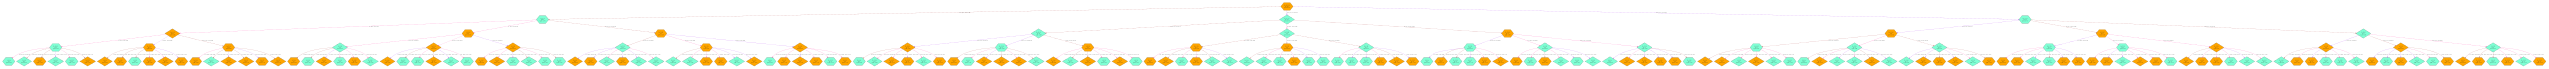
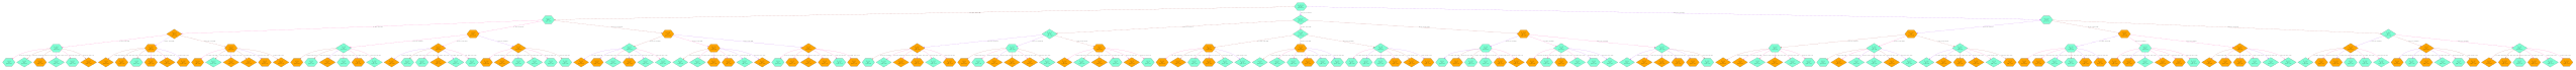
  digraph {
    fontname=Montserrat
    node [style=filled fillcolor=orange shape=hexagon fontname=Montserrat]
    edge [color=deeppink fontname=Montserrat]
-   n1 [label="Q=393.09\nN=69\n Q/N=5.70"]
+   n1 [label="Q=393.09\nN=69\n Q/N=5.70" fillcolor=aquamarine]
    n2 [label="Q=131.03\nN=23\n Q/N=5.70" fillcolor=aquamarine]
    n3 [label="Q=131.03\nN=23\n Q/N=5.70" fillcolor=aquamarine shape=diamond]
    n4 [label="Q=131.03\nN=23\n Q/N=5.70" fillcolor=aquamarine]
    n5 [label="Q=45.46\nN=8\n Q/N=5.68" shape=diamond]
    n6 [label="Q=39.81\nN=7\n Q/N=5.69"]
    n7 [label="Q=39.81\nN=7\n Q/N=5.69"]
    n8 [label="Q=16.93\nN=3\n Q/N=5.64" fillcolor=aquamarine]
    n9 [label="Q=11.29\nN=2\n Q/N=5.64"]
    n10 [label="Q=11.29\nN=2\n Q/N=5.64"]
    n11 [label="Q=5.64\nN=1\n Q/N=5.64" fillcolor=aquamarine]
    n12 [label="Q=5.64\nN=1\n Q/N=5.64" fillcolor=aquamarine shape=diamond]
    n13 [label="Q=0.00\nN=0\n Q/N=-nan"]
    n14 [label="Q=0.00\nN=0\n Q/N=-nan" fillcolor=aquamarine shape=diamond]
    n15 [label="Q=0.00\nN=0\n Q/N=-nan" fillcolor=aquamarine]
    n16 [label="Q=0.00\nN=0\n Q/N=-nan" shape=diamond]
    n17 [label="Q=5.64\nN=1\n Q/N=5.64" shape=diamond]
    n18 [label="Q=0.00\nN=0\n Q/N=-nan"]
    n19 [label="Q=0.00\nN=0\n Q/N=-nan" fillcolor=aquamarine]
    n20 [label="Q=0.00\nN=0\n Q/N=-nan"]
    n21 [label="Q=0.00\nN=0\n Q/N=-nan" shape=diamond]
    n22 [label="Q=0.00\nN=0\n Q/N=-nan"]
    n23 [label="Q=5.64\nN=1\n Q/N=5.64"]
    n24 [label="Q=0.00\nN=0\n Q/N=-nan" fillcolor=aquamarine shape=diamond]
    n25 [label="Q=0.00\nN=0\n Q/N=-nan" shape=diamond]
    n26 [label="Q=0.00\nN=0\n Q/N=-nan" shape=diamond]
    n27 [label="Q=0.00\nN=0\n Q/N=-nan"]
    n28 [label="Q=0.00\nN=0\n Q/N=-nan" shape=diamond]
    n29 [label="Q=11.29\nN=2\n Q/N=5.64" fillcolor=aquamarine shape=diamond]
    n30 [label="Q=11.29\nN=2\n Q/N=5.64" shape=diamond]
    n31 [label="Q=11.29\nN=2\n Q/N=5.64" shape=diamond]
    n32 [label="Q=5.64\nN=1\n Q/N=5.64"]
    n33 [label="Q=0.00\nN=0\n Q/N=-nan" fillcolor=aquamarine]
    n34 [label="Q=0.00\nN=0\n Q/N=-nan" shape=diamond]
    n35 [label="Q=0.00\nN=0\n Q/N=-nan" fillcolor=aquamarine]
    n36 [label="Q=0.00\nN=0\n Q/N=-nan"]
    n37 [label="Q=0.00\nN=0\n Q/N=-nan" fillcolor=aquamarine shape=diamond]
    n38 [label="Q=5.64\nN=1\n Q/N=5.64" shape=diamond]
    n39 [label="Q=0.00\nN=0\n Q/N=-nan" fillcolor=aquamarine]
    n40 [label="Q=0.00\nN=0\n Q/N=-nan" fillcolor=aquamarine]
    n41 [label="Q=0.00\nN=0\n Q/N=-nan" shape=diamond]
    n42 [label="Q=0.00\nN=0\n Q/N=-nan" fillcolor=aquamarine shape=diamond]
    n43 [label="Q=0.00\nN=0\n Q/N=-nan" fillcolor=aquamarine]
    n44 [label="Q=5.64\nN=1\n Q/N=5.64"]
    n45 [label="Q=0.00\nN=0\n Q/N=-nan" shape=diamond]
    n46 [label="Q=0.00\nN=0\n Q/N=-nan" fillcolor=aquamarine]
    n47 [label="Q=0.00\nN=0\n Q/N=-nan" fillcolor=aquamarine shape=diamond]
    n48 [label="Q=0.00\nN=0\n Q/N=-nan" fillcolor=aquamarine]
    n49 [label="Q=0.00\nN=0\n Q/N=-nan" fillcolor=aquamarine]
    n50 [label="Q=11.29\nN=2\n Q/N=5.64" fillcolor=aquamarine shape=diamond]
    n51 [label="Q=11.29\nN=2\n Q/N=5.64"]
    n52 [label="Q=11.29\nN=2\n Q/N=5.64" shape=diamond]
    n53 [label="Q=5.64\nN=1\n Q/N=5.64" shape=diamond]
    n54 [label="Q=0.00\nN=0\n Q/N=-nan"]
    n55 [label="Q=0.00\nN=0\n Q/N=-nan" fillcolor=aquamarine shape=diamond]
    n56 [label="Q=0.00\nN=0\n Q/N=-nan"]
    n57 [label="Q=0.00\nN=0\n Q/N=-nan" fillcolor=aquamarine shape=diamond]
    n58 [label="Q=0.00\nN=0\n Q/N=-nan" fillcolor=aquamarine shape=diamond]
    n59 [label="Q=5.64\nN=1\n Q/N=5.64" fillcolor=aquamarine shape=diamond]
    n60 [label="Q=0.00\nN=0\n Q/N=-nan" fillcolor=aquamarine shape=diamond]
    n61 [label="Q=0.00\nN=0\n Q/N=-nan"]
    n62 [label="Q=0.00\nN=0\n Q/N=-nan"]
    n63 [label="Q=0.00\nN=0\n Q/N=-nan" fillcolor=aquamarine shape=diamond]
    n64 [label="Q=0.00\nN=0\n Q/N=-nan" shape=diamond]
    n65 [label="Q=5.64\nN=1\n Q/N=5.64" fillcolor=aquamarine]
    n66 [label="Q=0.00\nN=0\n Q/N=-nan"]
    n67 [label="Q=0.00\nN=0\n Q/N=-nan" shape=diamond]
    n68 [label="Q=0.00\nN=0\n Q/N=-nan"]
    n69 [label="Q=0.00\nN=0\n Q/N=-nan" fillcolor=aquamarine]
    n70 [label="Q=0.00\nN=0\n Q/N=-nan"]
    n71 [label="Q=45.46\nN=8\n Q/N=5.68" fillcolor=aquamarine shape=diamond]
    n72 [label="Q=39.81\nN=7\n Q/N=5.69" fillcolor=aquamarine shape=diamond]
    n73 [label="Q=39.81\nN=7\n Q/N=5.69"]
    n74 [label="Q=16.93\nN=3\n Q/N=5.64" shape=diamond]
    n75 [label="Q=11.29\nN=2\n Q/N=5.64" fillcolor=aquamarine]
    n76 [label="Q=11.29\nN=2\n Q/N=5.64"]
    n77 [label="Q=5.64\nN=1\n Q/N=5.64" fillcolor=aquamarine]
    n78 [label="Q=5.64\nN=1\n Q/N=5.64" fillcolor=aquamarine shape=diamond]
    n79 [label="Q=0.00\nN=0\n Q/N=-nan" shape=diamond]
    n80 [label="Q=0.00\nN=0\n Q/N=-nan"]
    n81 [label="Q=0.00\nN=0\n Q/N=-nan" fillcolor=aquamarine shape=diamond]
    n82 [label="Q=0.00\nN=0\n Q/N=-nan"]
    n83 [label="Q=5.64\nN=1\n Q/N=5.64"]
    n84 [label="Q=0.00\nN=0\n Q/N=-nan" fillcolor=aquamarine]
    n85 [label="Q=0.00\nN=0\n Q/N=-nan" shape=diamond]
    n86 [label="Q=0.00\nN=0\n Q/N=-nan" shape=diamond]
    n87 [label="Q=0.00\nN=0\n Q/N=-nan" shape=diamond]
    n88 [label="Q=0.00\nN=0\n Q/N=-nan" fillcolor=aquamarine shape=diamond]
    n89 [label="Q=5.64\nN=1\n Q/N=5.64" shape=diamond]
    n90 [label="Q=0.00\nN=0\n Q/N=-nan" fillcolor=aquamarine shape=diamond]
    n91 [label="Q=0.00\nN=0\n Q/N=-nan" shape=diamond]
    n92 [label="Q=0.00\nN=0\n Q/N=-nan" fillcolor=aquamarine]
    n93 [label="Q=0.00\nN=0\n Q/N=-nan" shape=diamond]
    n94 [label="Q=0.00\nN=0\n Q/N=-nan" fillcolor=aquamarine]
    n95 [label="Q=11.29\nN=2\n Q/N=5.64"]
    n96 [label="Q=11.29\nN=2\n Q/N=5.64"]
    n97 [label="Q=11.29\nN=2\n Q/N=5.64" fillcolor=aquamarine shape=diamond]
    n98 [label="Q=5.64\nN=1\n Q/N=5.64"]
    n99 [label="Q=0.00\nN=0\n Q/N=-nan" shape=diamond]
    n100 [label="Q=0.00\nN=0\n Q/N=-nan" fillcolor=aquamarine]
    n101 [label="Q=0.00\nN=0\n Q/N=-nan"]
    n102 [label="Q=0.00\nN=0\n Q/N=-nan" fillcolor=aquamarine shape=diamond]
    n103 [label="Q=0.00\nN=0\n Q/N=-nan" fillcolor=aquamarine shape=diamond]
    n104 [label="Q=5.64\nN=1\n Q/N=5.64" fillcolor=aquamarine shape=diamond]
    n105 [label="Q=0.00\nN=0\n Q/N=-nan" fillcolor=aquamarine shape=diamond]
    n106 [label="Q=0.00\nN=0\n Q/N=-nan" fillcolor=aquamarine]
    n107 [label="Q=0.00\nN=0\n Q/N=-nan"]
    n108 [label="Q=0.00\nN=0\n Q/N=-nan" fillcolor=aquamarine]
    n109 [label="Q=0.00\nN=0\n Q/N=-nan" fillcolor=aquamarine]
    n110 [label="Q=5.64\nN=1\n Q/N=5.64" fillcolor=aquamarine]
    n111 [label="Q=0.00\nN=0\n Q/N=-nan" fillcolor=aquamarine]
    n112 [label="Q=0.00\nN=0\n Q/N=-nan" fillcolor=aquamarine]
    n113 [label="Q=0.00\nN=0\n Q/N=-nan"]
    n114 [label="Q=0.00\nN=0\n Q/N=-nan" shape=diamond]
    n115 [label="Q=0.00\nN=0\n Q/N=-nan"]
    n116 [label="Q=11.29\nN=2\n Q/N=5.64" fillcolor=aquamarine]
    n117 [label="Q=11.29\nN=2\n Q/N=5.64" fillcolor=aquamarine shape=diamond]
    n118 [label="Q=11.29\nN=2\n Q/N=5.64" fillcolor=aquamarine shape=diamond]
    n119 [label="Q=5.64\nN=1\n Q/N=5.64" fillcolor=aquamarine]
    n120 [label="Q=0.00\nN=0\n Q/N=-nan"]
    n121 [label="Q=0.00\nN=0\n Q/N=-nan" fillcolor=aquamarine]
    n122 [label="Q=0.00\nN=0\n Q/N=-nan" fillcolor=aquamarine]
    n123 [label="Q=0.00\nN=0\n Q/N=-nan"]
    n124 [label="Q=0.00\nN=0\n Q/N=-nan" shape=diamond]
    n125 [label="Q=5.64\nN=1\n Q/N=5.64"]
    n126 [label="Q=0.00\nN=0\n Q/N=-nan" fillcolor=aquamarine]
    n127 [label="Q=0.00\nN=0\n Q/N=-nan"]
    n128 [label="Q=0.00\nN=0\n Q/N=-nan" fillcolor=aquamarine shape=diamond]
    n129 [label="Q=0.00\nN=0\n Q/N=-nan" fillcolor=aquamarine]
    n130 [label="Q=0.00\nN=0\n Q/N=-nan" fillcolor=aquamarine shape=diamond]
    n131 [label="Q=5.64\nN=1\n Q/N=5.64" fillcolor=aquamarine shape=diamond]
    n132 [label="Q=0.00\nN=0\n Q/N=-nan" shape=diamond]
    n133 [label="Q=0.00\nN=0\n Q/N=-nan" shape=diamond]
    n134 [label="Q=0.00\nN=0\n Q/N=-nan"]
    n135 [label="Q=0.00\nN=0\n Q/N=-nan"]
    n136 [label="Q=0.00\nN=0\n Q/N=-nan" fillcolor=aquamarine]
    n137 [label="Q=45.46\nN=8\n Q/N=5.68"]
    n138 [label="Q=39.81\nN=7\n Q/N=5.69"]
    n139 [label="Q=39.81\nN=7\n Q/N=5.69" fillcolor=aquamarine shape=diamond]
    n140 [label="Q=16.93\nN=3\n Q/N=5.64" fillcolor=aquamarine]
    n141 [label="Q=11.29\nN=2\n Q/N=5.64" fillcolor=aquamarine shape=diamond]
    n142 [label="Q=11.29\nN=2\n Q/N=5.64" fillcolor=aquamarine shape=diamond]
    n143 [label="Q=5.64\nN=1\n Q/N=5.64" shape=diamond]
    n144 [label="Q=5.64\nN=1\n Q/N=5.64" shape=diamond]
    n145 [label="Q=0.00\nN=0\n Q/N=-nan" fillcolor=aquamarine shape=diamond]
    n146 [label="Q=0.00\nN=0\n Q/N=-nan" shape=diamond]
    n147 [label="Q=0.00\nN=0\n Q/N=-nan" fillcolor=aquamarine shape=diamond]
    n148 [label="Q=0.00\nN=0\n Q/N=-nan" fillcolor=aquamarine]
    n149 [label="Q=5.64\nN=1\n Q/N=5.64" fillcolor=aquamarine]
    n150 [label="Q=0.00\nN=0\n Q/N=-nan" shape=diamond]
    n151 [label="Q=0.00\nN=0\n Q/N=-nan" fillcolor=aquamarine shape=diamond]
    n152 [label="Q=0.00\nN=0\n Q/N=-nan" fillcolor=aquamarine shape=diamond]
    n153 [label="Q=0.00\nN=0\n Q/N=-nan" shape=diamond]
    n154 [label="Q=0.00\nN=0\n Q/N=-nan" fillcolor=aquamarine shape=diamond]
    n155 [label="Q=5.64\nN=1\n Q/N=5.64" fillcolor=aquamarine shape=diamond]
    n156 [label="Q=0.00\nN=0\n Q/N=-nan" shape=diamond]
    n157 [label="Q=0.00\nN=0\n Q/N=-nan"]
    n158 [label="Q=0.00\nN=0\n Q/N=-nan" shape=diamond]
    n159 [label="Q=0.00\nN=0\n Q/N=-nan" fillcolor=aquamarine shape=diamond]
    n160 [label="Q=0.00\nN=0\n Q/N=-nan"]
    n161 [label="Q=11.29\nN=2\n Q/N=5.64" fillcolor=aquamarine]
    n162 [label="Q=11.29\nN=2\n Q/N=5.64" fillcolor=aquamarine]
    n163 [label="Q=11.29\nN=2\n Q/N=5.64" shape=diamond]
    n164 [label="Q=5.64\nN=1\n Q/N=5.64"]
    n165 [label="Q=0.00\nN=0\n Q/N=-nan"]
    n166 [label="Q=0.00\nN=0\n Q/N=-nan" fillcolor=aquamarine shape=diamond]
    n167 [label="Q=0.00\nN=0\n Q/N=-nan" fillcolor=aquamarine]
    n168 [label="Q=0.00\nN=0\n Q/N=-nan"]
    n169 [label="Q=0.00\nN=0\n Q/N=-nan"]
    n170 [label="Q=5.64\nN=1\n Q/N=5.64"]
    n171 [label="Q=0.00\nN=0\n Q/N=-nan"]
    n172 [label="Q=0.00\nN=0\n Q/N=-nan" fillcolor=aquamarine shape=diamond]
    n173 [label="Q=0.00\nN=0\n Q/N=-nan" shape=diamond]
    n174 [label="Q=0.00\nN=0\n Q/N=-nan"]
    n175 [label="Q=0.00\nN=0\n Q/N=-nan" fillcolor=aquamarine]
    n176 [label="Q=5.64\nN=1\n Q/N=5.64" shape=diamond]
    n177 [label="Q=0.00\nN=0\n Q/N=-nan"]
    n178 [label="Q=0.00\nN=0\n Q/N=-nan"]
    n179 [label="Q=0.00\nN=0\n Q/N=-nan" fillcolor=aquamarine]
    n180 [label="Q=0.00\nN=0\n Q/N=-nan" fillcolor=aquamarine shape=diamond]
    n181 [label="Q=0.00\nN=0\n Q/N=-nan" fillcolor=aquamarine shape=diamond]
    n182 [label="Q=11.29\nN=2\n Q/N=5.64" shape=diamond]
    n183 [label="Q=11.29\nN=2\n Q/N=5.64" shape=diamond]
    n184 [label="Q=11.29\nN=2\n Q/N=5.64" fillcolor=aquamarine shape=diamond]
    n185 [label="Q=5.64\nN=1\n Q/N=5.64" fillcolor=aquamarine shape=diamond]
    n186 [label="Q=0.00\nN=0\n Q/N=-nan"]
    n187 [label="Q=0.00\nN=0\n Q/N=-nan"]
    n188 [label="Q=0.00\nN=0\n Q/N=-nan" fillcolor=aquamarine]
    n189 [label="Q=0.00\nN=0\n Q/N=-nan" fillcolor=aquamarine]
    n190 [label="Q=0.00\nN=0\n Q/N=-nan" fillcolor=aquamarine shape=diamond]
    n191 [label="Q=5.64\nN=1\n Q/N=5.64"]
    n192 [label="Q=0.00\nN=0\n Q/N=-nan" fillcolor=aquamarine]
    n193 [label="Q=0.00\nN=0\n Q/N=-nan"]
    n194 [label="Q=0.00\nN=0\n Q/N=-nan" fillcolor=aquamarine shape=diamond]
    n195 [label="Q=0.00\nN=0\n Q/N=-nan" fillcolor=aquamarine]
    n196 [label="Q=0.00\nN=0\n Q/N=-nan"]
    n197 [label="Q=5.64\nN=1\n Q/N=5.64" shape=diamond]
    n198 [label="Q=0.00\nN=0\n Q/N=-nan"]
    n199 [label="Q=0.00\nN=0\n Q/N=-nan" fillcolor=aquamarine]
    n200 [label="Q=0.00\nN=0\n Q/N=-nan"]
    n201 [label="Q=0.00\nN=0\n Q/N=-nan" fillcolor=aquamarine shape=diamond]
    n202 [label="Q=0.00\nN=0\n Q/N=-nan"]
    n1 -> n2 [label="t=0, p=0, uct=0.37" color=brown]
    n1 -> n3 [label="t=0, p=1, uct=0.37" color=purple]
    n1 -> n4 [label="t=0, p=2, uct=0.37" color=purple]
    n2 -> n5 [label="t=1, p=0, uct=3.17"]
    n2 -> n6 [label="t=1, p=1, uct=3.78"]
    n2 -> n7 [label="t=1, p=2, uct=3.78" color=brown]
    n3 -> n71 [label="t=1, p=0, uct=3.17" color=brown]
    n3 -> n72 [label="t=1, p=1, uct=3.78"]
    n3 -> n73 [label="t=1, p=2, uct=3.78" color=brown]
    n4 -> n137 [label="t=1, p=0, uct=3.17" color=purple]
    n4 -> n138 [label="t=1, p=1, uct=3.78" color=brown]
    n4 -> n139 [label="t=1, p=2, uct=3.78" color=brown]
    n5 -> n8 [label="t=2, p=0, uct=6.13"]
    n5 -> n9 [label="t=2, p=1, uct=8.78" color=purple]
    n5 -> n10 [label="t=2, p=2, uct=8.78" color=brown]
    n6 -> n29 [label="t=2, p=0, uct=8.31"]
    n6 -> n30 [label="t=2, p=1, uct=8.31"]
    n6 -> n31 [label="t=2, p=2, uct=8.31" color=purple]
    n7 -> n50 [label="t=2, p=0, uct=8.31" color=brown]
    n7 -> n51 [label="t=2, p=1, uct=8.31"]
    n7 -> n52 [label="t=2, p=2, uct=8.31" color=purple]
    n8 -> n11 [label="t=7, p=0, uct=9.18"]
    n8 -> n12 [label="t=3, p=0, uct=9.18" color=brown]
    n8 -> n13 [label="t=7, p=1, uct=-nan" color=brown]
    n8 -> n14 [label="t=3, p=1, uct=-nan" color=purple]
    n8 -> n15 [label="t=7, p=2, uct=-nan"]
    n8 -> n16 [label="t=3, p=2, uct=-nan" color=brown]
    n9 -> n17 [label="t=7, p=0, uct=6.13" color=brown]
    n9 -> n18 [label="t=3, p=0, uct=-nan" color=brown]
    n9 -> n19 [label="t=7, p=1, uct=-nan" color=brown]
    n9 -> n20 [label="t=3, p=1, uct=-nan"]
    n9 -> n21 [label="t=7, p=2, uct=-nan"]
    n9 -> n22 [label="t=3, p=2, uct=-nan" color=purple]
    n10 -> n23 [label="t=7, p=0, uct=6.13"]
    n10 -> n24 [label="t=3, p=0, uct=-nan" color=brown]
    n10 -> n25 [label="t=7, p=1, uct=-nan" color=purple]
    n10 -> n26 [label="t=3, p=1, uct=-nan" color=brown]
    n10 -> n27 [label="t=7, p=2, uct=-nan" color=purple]
    n10 -> n28 [label="t=3, p=2, uct=-nan" color=brown]
    n29 -> n32 [label="t=7, p=0, uct=6.13" color=brown]
    n29 -> n33 [label="t=3, p=0, uct=-nan" color=brown]
    n29 -> n34 [label="t=7, p=1, uct=-nan" color=purple]
    n29 -> n35 [label="t=3, p=1, uct=-nan"]
    n29 -> n36 [label="t=7, p=2, uct=-nan"]
    n29 -> n37 [label="t=3, p=2, uct=-nan"]
    n30 -> n38 [label="t=7, p=0, uct=6.13" color=purple]
    n30 -> n39 [label="t=3, p=0, uct=-nan" color=brown]
    n30 -> n40 [label="t=7, p=1, uct=-nan"]
    n30 -> n41 [label="t=3, p=1, uct=-nan" color=brown]
    n30 -> n42 [label="t=7, p=2, uct=-nan" color=purple]
    n30 -> n43 [label="t=3, p=2, uct=-nan"]
    n31 -> n44 [label="t=7, p=0, uct=6.13"]
    n31 -> n45 [label="t=3, p=0, uct=-nan"]
    n31 -> n46 [label="t=7, p=1, uct=-nan" color=purple]
    n31 -> n47 [label="t=3, p=1, uct=-nan" color=brown]
    n31 -> n48 [label="t=7, p=2, uct=-nan"]
    n31 -> n49 [label="t=3, p=2, uct=-nan" color=brown]
    n50 -> n53 [label="t=7, p=0, uct=6.13" color=purple]
    n50 -> n54 [label="t=3, p=0, uct=-nan" color=purple]
    n50 -> n55 [label="t=7, p=1, uct=-nan"]
    n50 -> n56 [label="t=3, p=1, uct=-nan" color=purple]
    n50 -> n57 [label="t=7, p=2, uct=-nan" color=purple]
    n50 -> n58 [label="t=3, p=2, uct=-nan"]
    n51 -> n59 [label="t=7, p=0, uct=6.13" color=brown]
    n51 -> n60 [label="t=3, p=0, uct=-nan"]
    n51 -> n61 [label="t=7, p=1, uct=-nan"]
    n51 -> n62 [label="t=3, p=1, uct=-nan"]
    n51 -> n63 [label="t=7, p=2, uct=-nan" color=purple]
    n51 -> n64 [label="t=3, p=2, uct=-nan" color=purple]
    n52 -> n65 [label="t=7, p=0, uct=6.13"]
    n52 -> n66 [label="t=3, p=0, uct=-nan"]
    n52 -> n67 [label="t=7, p=1, uct=-nan" color=purple]
    n52 -> n68 [label="t=3, p=1, uct=-nan"]
    n52 -> n69 [label="t=7, p=2, uct=-nan"]
    n52 -> n70 [label="t=3, p=2, uct=-nan"]
    n71 -> n74 [label="t=2, p=0, uct=6.13" color=purple]
    n71 -> n75 [label="t=2, p=1, uct=8.78" color=purple]
    n71 -> n76 [label="t=2, p=2, uct=8.78" color=brown]
    n72 -> n95 [label="t=2, p=0, uct=8.31" color=brown]
    n72 -> n96 [label="t=2, p=1, uct=8.31" color=brown]
    n72 -> n97 [label="t=2, p=2, uct=8.31" color=brown]
    n73 -> n116 [label="t=2, p=0, uct=8.31" color=purple]
    n73 -> n117 [label="t=2, p=1, uct=8.31"]
    n73 -> n118 [label="t=2, p=2, uct=8.31"]
    n74 -> n77 [label="t=7, p=0, uct=9.18" color=brown]
    n74 -> n78 [label="t=3, p=0, uct=9.18"]
    n74 -> n79 [label="t=7, p=1, uct=-nan"]
    n74 -> n80 [label="t=3, p=1, uct=-nan" color=purple]
    n74 -> n81 [label="t=7, p=2, uct=-nan"]
    n74 -> n82 [label="t=3, p=2, uct=-nan"]
    n75 -> n83 [label="t=7, p=0, uct=6.13" color=brown]
    n75 -> n84 [label="t=3, p=0, uct=-nan"]
    n75 -> n85 [label="t=7, p=1, uct=-nan" color=purple]
    n75 -> n86 [label="t=3, p=1, uct=-nan" color=brown]
    n75 -> n87 [label="t=7, p=2, uct=-nan"]
    n75 -> n88 [label="t=3, p=2, uct=-nan" color=brown]
    n76 -> n89 [label="t=7, p=0, uct=6.13"]
    n76 -> n90 [label="t=3, p=0, uct=-nan" color=brown]
    n76 -> n91 [label="t=7, p=1, uct=-nan" color=brown]
    n76 -> n92 [label="t=3, p=1, uct=-nan"]
    n76 -> n93 [label="t=7, p=2, uct=-nan"]
    n76 -> n94 [label="t=3, p=2, uct=-nan"]
    n95 -> n98 [label="t=7, p=0, uct=6.13"]
    n95 -> n99 [label="t=3, p=0, uct=-nan" color=brown]
    n95 -> n100 [label="t=7, p=1, uct=-nan"]
    n95 -> n101 [label="t=3, p=1, uct=-nan"]
    n95 -> n102 [label="t=7, p=2, uct=-nan" color=brown]
    n95 -> n103 [label="t=3, p=2, uct=-nan" color=purple]
    n96 -> n104 [label="t=7, p=0, uct=6.13" color=brown]
    n96 -> n105 [label="t=3, p=0, uct=-nan"]
    n96 -> n106 [label="t=7, p=1, uct=-nan"]
    n96 -> n107 [label="t=3, p=1, uct=-nan"]
    n96 -> n108 [label="t=7, p=2, uct=-nan" color=purple]
    n96 -> n109 [label="t=3, p=2, uct=-nan" color=purple]
    n97 -> n110 [label="t=7, p=0, uct=6.13"]
    n97 -> n111 [label="t=3, p=0, uct=-nan" color=purple]
    n97 -> n112 [label="t=7, p=1, uct=-nan" color=purple]
    n97 -> n113 [label="t=3, p=1, uct=-nan"]
    n97 -> n114 [label="t=7, p=2, uct=-nan" color=brown]
    n97 -> n115 [label="t=3, p=2, uct=-nan" color=purple]
    n116 -> n119 [label="t=7, p=0, uct=6.13" color=purple]
    n116 -> n120 [label="t=3, p=0, uct=-nan" color=brown]
    n116 -> n121 [label="t=7, p=1, uct=-nan" color=brown]
    n116 -> n122 [label="t=3, p=1, uct=-nan" color=purple]
    n116 -> n123 [label="t=7, p=2, uct=-nan"]
    n116 -> n124 [label="t=3, p=2, uct=-nan"]
    n117 -> n125 [label="t=7, p=0, uct=6.13"]
    n117 -> n126 [label="t=3, p=0, uct=-nan"]
    n117 -> n127 [label="t=7, p=1, uct=-nan" color=brown]
    n117 -> n128 [label="t=3, p=1, uct=-nan"]
    n117 -> n129 [label="t=7, p=2, uct=-nan" color=purple]
    n117 -> n130 [label="t=3, p=2, uct=-nan" color=purple]
    n118 -> n131 [label="t=7, p=0, uct=6.13" color=purple]
    n118 -> n132 [label="t=3, p=0, uct=-nan"]
    n118 -> n133 [label="t=7, p=1, uct=-nan" color=purple]
    n118 -> n134 [label="t=3, p=1, uct=-nan" color=purple]
    n118 -> n135 [label="t=7, p=2, uct=-nan" color=purple]
    n118 -> n136 [label="t=3, p=2, uct=-nan" color=brown]
    n137 -> n140 [label="t=2, p=0, uct=6.13" color=brown]
    n137 -> n141 [label="t=2, p=1, uct=8.78"]
    n137 -> n142 [label="t=2, p=2, uct=8.78" color=brown]
    n138 -> n161 [label="t=2, p=0, uct=8.31" color=purple]
    n138 -> n162 [label="t=2, p=1, uct=8.31"]
    n138 -> n163 [label="t=2, p=2, uct=8.31"]
    n139 -> n182 [label="t=2, p=0, uct=8.31" color=purple]
    n139 -> n183 [label="t=2, p=1, uct=8.31" color=brown]
    n139 -> n184 [label="t=2, p=2, uct=8.31"]
    n140 -> n143 [label="t=7, p=0, uct=9.18" color=brown]
    n140 -> n144 [label="t=3, p=0, uct=9.18"]
    n140 -> n145 [label="t=7, p=1, uct=-nan"]
    n140 -> n146 [label="t=3, p=1, uct=-nan"]
    n140 -> n147 [label="t=7, p=2, uct=-nan"]
    n140 -> n148 [label="t=3, p=2, uct=-nan"]
    n141 -> n149 [label="t=7, p=0, uct=6.13" color=brown]
    n141 -> n150 [label="t=3, p=0, uct=-nan"]
    n141 -> n151 [label="t=7, p=1, uct=-nan" color=purple]
    n141 -> n152 [label="t=3, p=1, uct=-nan"]
    n141 -> n153 [label="t=7, p=2, uct=-nan" color=brown]
    n141 -> n154 [label="t=3, p=2, uct=-nan" color=purple]
    n142 -> n155 [label="t=7, p=0, uct=6.13" color=purple]
    n142 -> n156 [label="t=3, p=0, uct=-nan" color=purple]
    n142 -> n157 [label="t=7, p=1, uct=-nan" color=brown]
    n142 -> n158 [label="t=3, p=1, uct=-nan" color=purple]
    n142 -> n159 [label="t=7, p=2, uct=-nan"]
    n142 -> n160 [label="t=3, p=2, uct=-nan" color=brown]
    n161 -> n164 [label="t=7, p=0, uct=6.13"]
    n161 -> n165 [label="t=3, p=0, uct=-nan"]
    n161 -> n166 [label="t=7, p=1, uct=-nan" color=purple]
    n161 -> n167 [label="t=3, p=1, uct=-nan" color=brown]
    n161 -> n168 [label="t=7, p=2, uct=-nan" color=purple]
    n161 -> n169 [label="t=3, p=2, uct=-nan" color=purple]
    n162 -> n170 [label="t=7, p=0, uct=6.13"]
    n162 -> n171 [label="t=3, p=0, uct=-nan" color=purple]
    n162 -> n172 [label="t=7, p=1, uct=-nan" color=purple]
    n162 -> n173 [label="t=3, p=1, uct=-nan"]
    n162 -> n174 [label="t=7, p=2, uct=-nan"]
    n162 -> n175 [label="t=3, p=2, uct=-nan"]
    n163 -> n176 [label="t=7, p=0, uct=6.13" color=brown]
    n163 -> n177 [label="t=3, p=0, uct=-nan"]
    n163 -> n178 [label="t=7, p=1, uct=-nan"]
    n163 -> n179 [label="t=3, p=1, uct=-nan"]
    n163 -> n180 [label="t=7, p=2, uct=-nan" color=purple]
    n163 -> n181 [label="t=3, p=2, uct=-nan"]
    n182 -> n185 [label="t=7, p=0, uct=6.13" color=brown]
    n182 -> n186 [label="t=3, p=0, uct=-nan"]
    n182 -> n187 [label="t=7, p=1, uct=-nan" color=purple]
    n182 -> n188 [label="t=3, p=1, uct=-nan"]
    n182 -> n189 [label="t=7, p=2, uct=-nan"]
    n182 -> n190 [label="t=3, p=2, uct=-nan"]
    n183 -> n191 [label="t=7, p=0, uct=6.13" color=purple]
    n183 -> n192 [label="t=3, p=0, uct=-nan" color=purple]
    n183 -> n193 [label="t=7, p=1, uct=-nan" color=purple]
    n183 -> n194 [label="t=3, p=1, uct=-nan" color=purple]
    n183 -> n195 [label="t=7, p=2, uct=-nan"]
    n183 -> n196 [label="t=3, p=2, uct=-nan" color=brown]
    n184 -> n197 [label="t=7, p=0, uct=6.13" color=brown]
    n184 -> n198 [label="t=3, p=0, uct=-nan" color=brown]
    n184 -> n199 [label="t=7, p=1, uct=-nan" color=brown]
    n184 -> n200 [label="t=3, p=1, uct=-nan"]
    n184 -> n201 [label="t=7, p=2, uct=-nan"]
    n184 -> n202 [label="t=3, p=2, uct=-nan"]
  }
